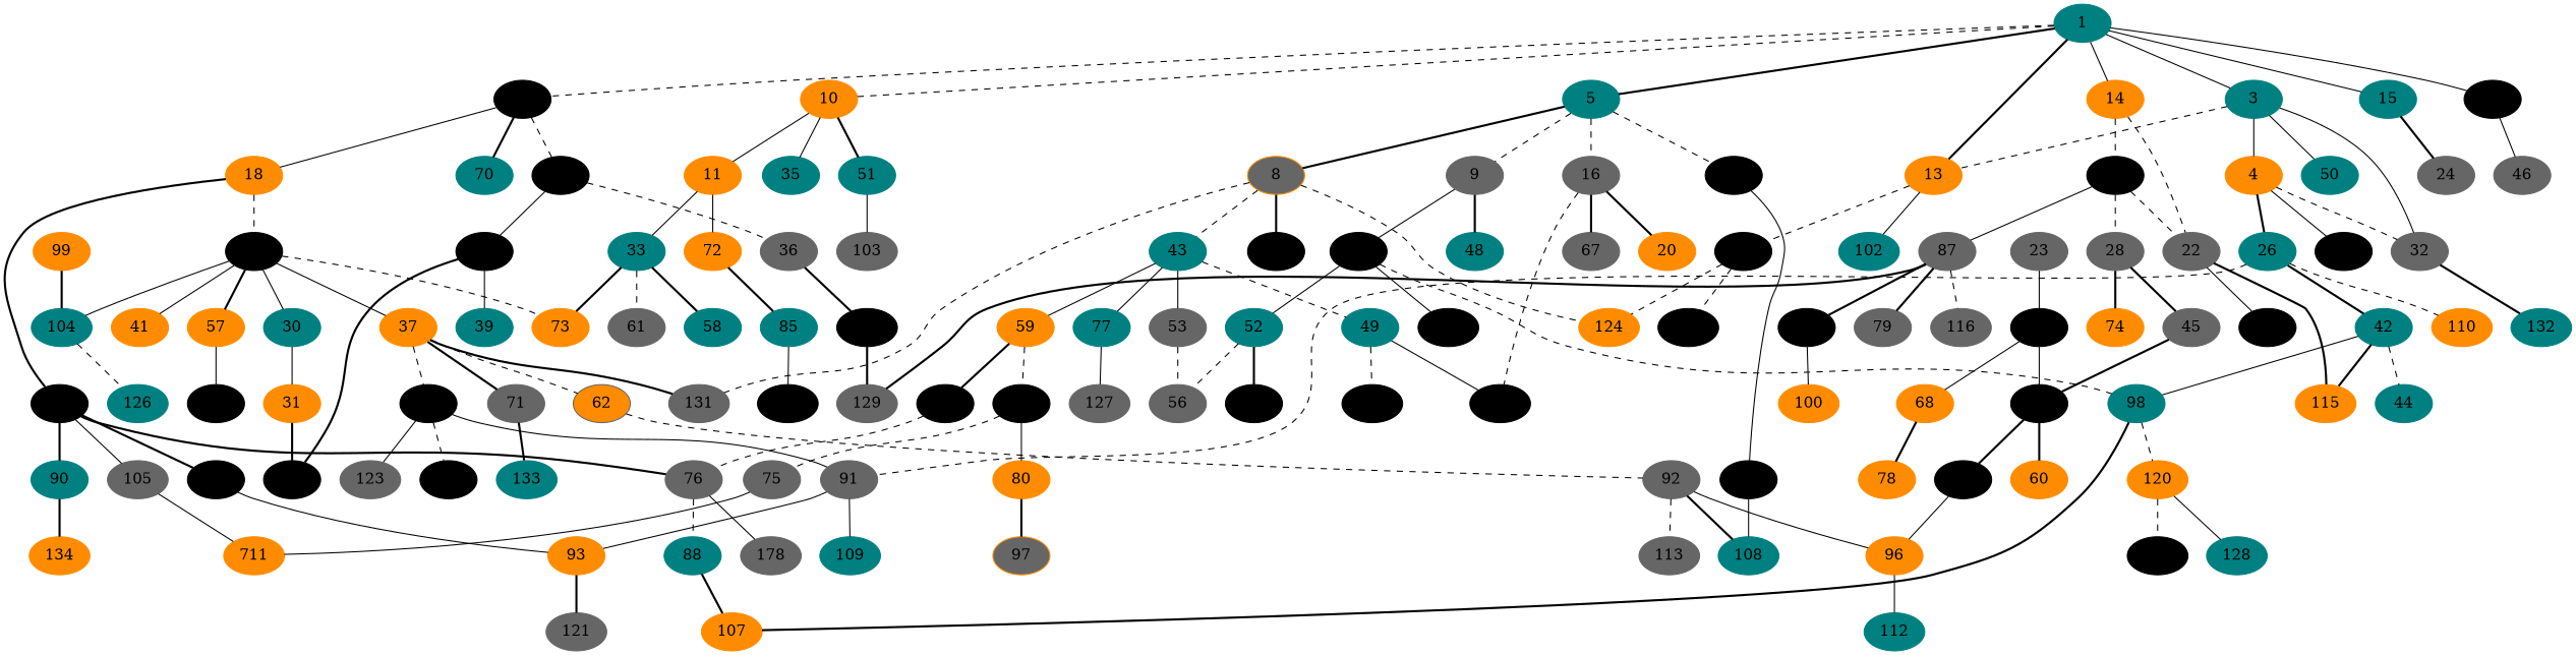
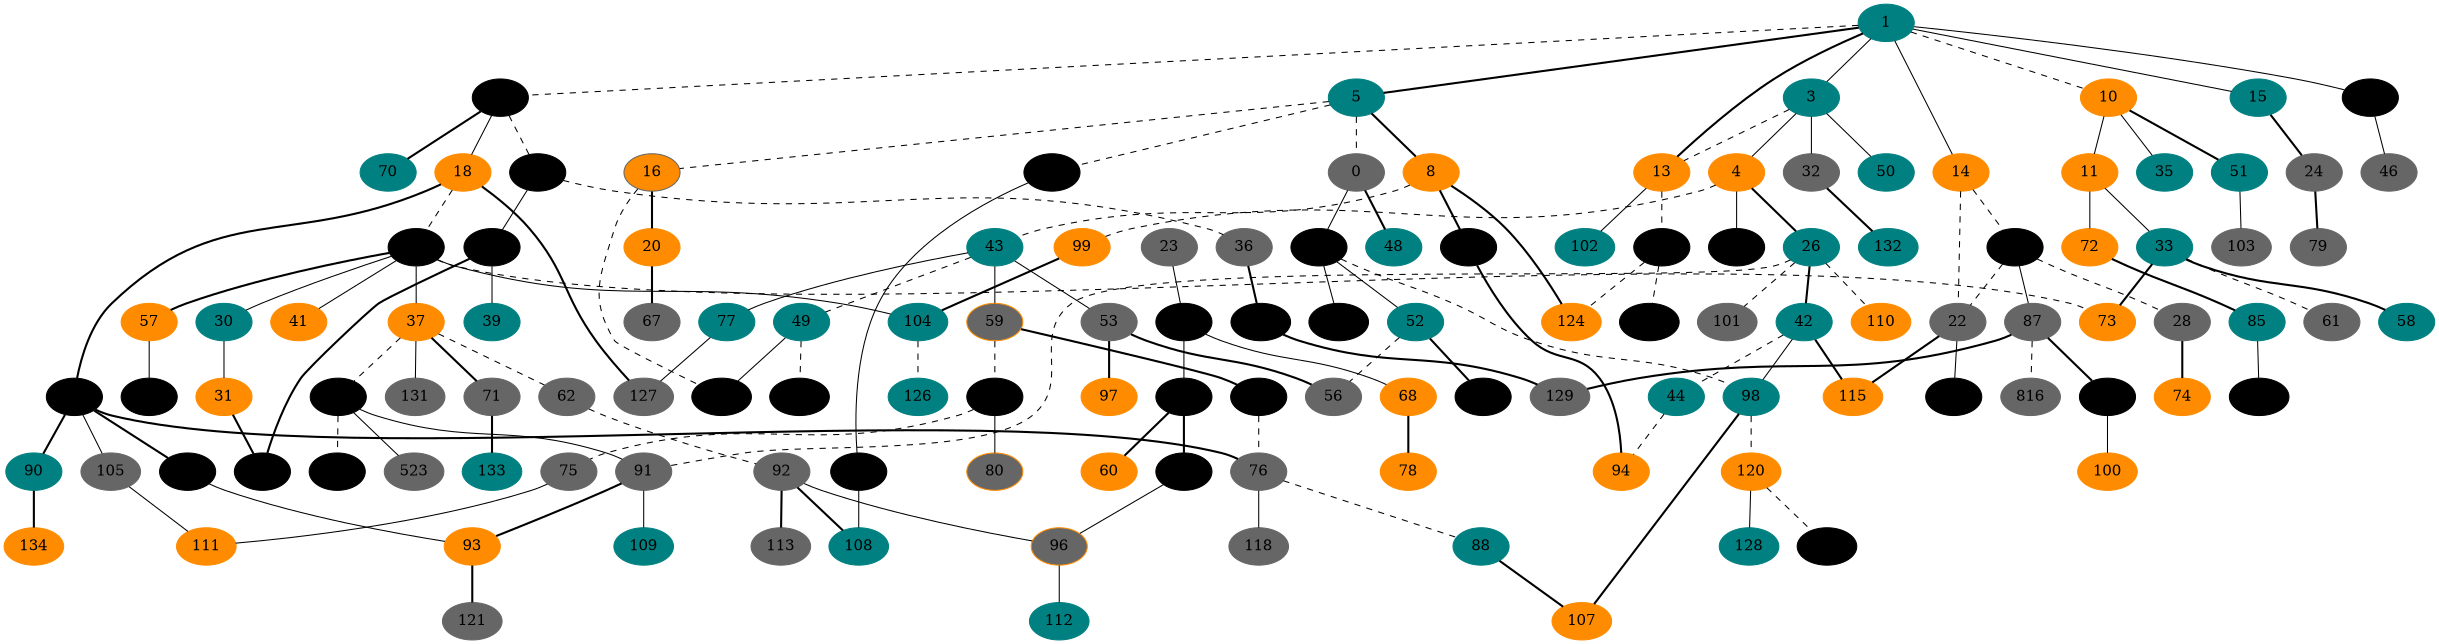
  graph {
    fontname="DejaVu Serif"
    node [color=teal fontname="DejaVu Serif" style=filled]
    edge [fontname="DejaVu Serif" style=solid]
    1
    2 [color=black]
    3
    5
    10 [color=darkorange]
    13 [color=darkorange]
    14 [color=darkorange]
    15
    21 [color=black]
    6 [color=black]
    18 [color=darkorange]
    70
    4 [color=darkorange]
    32 [color=gray40]
    50
-   8 [color=darkorange fillcolor=gray40]
-   9 [color=gray40]
-   16 [color=gray40]
+   8 [color=darkorange]
+   9 [color=gray40 label=0]
+   16 [color=gray40 fillcolor=darkorange]
    40 [color=black]
    11 [color=darkorange]
    35
    51
    38 [color=black]
    102
    19 [color=black]
    22 [color=gray40]
    24 [color=gray40]
    46 [color=gray40]
    7 [color=black]
    36 [color=gray40]
    29 [color=black]
    69 [color=black]
    127 [color=gray40]
    26
    66 [color=black]
    99 [color=darkorange]
    132
    42
    91 [color=gray40]
+   101 [color=gray40]
    110 [color=darkorange]
    104
    43
    54 [color=black]
    124 [color=darkorange]
    131 [color=gray40]
    12 [color=black]
    48
    20 [color=darkorange]
    119 [color=black]
    86 [color=black]
    34 [color=black]
    39
    122 [color=black]
    49
    53 [color=gray40]
-   59 [color=darkorange]
+   59 [color=darkorange fillcolor=gray40]
    77
+   94 [color=darkorange]
    52
    98
    106 [color=black]
    33
    72 [color=darkorange]
    103 [color=gray40]
    73 [color=darkorange]
    58
    61 [color=gray40]
    85
    56 [color=gray40]
    82 [color=black]
    107 [color=darkorange]
    120 [color=darkorange]
    114 [color=black]
    28 [color=gray40]
    87 [color=gray40]
    81 [color=black]
    115 [color=darkorange]
    79 [color=gray40]
    67 [color=gray40]
    25 [color=black]
    23 [color=gray40]
    30
    37 [color=darkorange]
    41 [color=darkorange]
    57 [color=darkorange]
    76 [color=gray40]
    84 [color=black]
    90
    105 [color=gray40]
-   45 [color=gray40]
    74 [color=darkorange]
    95 [color=black]
-   116 [color=gray40]
+   116 [color=gray40 label=816]
    129 [color=gray40]
    55 [color=black]
    68 [color=darkorange]
    60 [color=darkorange]
    89 [color=black]
    78 [color=darkorange]
    44
    93 [color=darkorange]
    109
    31 [color=darkorange]
    47 [color=black]
-   62 [color=gray40 fillcolor=darkorange]
+   62 [color=gray40]
    71 [color=gray40]
    63 [color=black]
    126
    83 [color=black]
-   123 [color=gray40]
+   123 [color=gray40 label=523]
    92 [color=gray40]
    133
    108
    117 [color=black]
    64 [color=black]
    65 [color=black]
-   96 [color=darkorange]
+   96 [color=darkorange fillcolor=gray40]
    75 [color=gray40]
-   80 [color=darkorange]
+   80 [color=darkorange fillcolor=gray40]
    113 [color=gray40]
    88
-   118 [color=gray40 label=178]
-   111 [color=darkorange label=711]
-   97 [color=darkorange fillcolor=gray40]
+   118 [color=gray40]
+   111 [color=darkorange]
+   97 [color=darkorange]
    134 [color=darkorange]
    130 [color=black]
    121 [color=gray40]
    100 [color=darkorange]
    112
    125 [color=black]
    128
    1 -- 2 [style=dashed]
    1 -- 3
    1 -- 5 [style=bold]
    1 -- 10 [style=dashed]
    1 -- 13 [style=bold]
    1 -- 14
    1 -- 15
    1 -- 21
    2 -- 6 [style=dashed]
    2 -- 18
    2 -- 70 [style=bold]
    3 -- 13 [style=dashed]
    3 -- 4
    3 -- 32
    3 -- 50
    5 -- 8 [style=bold]
    5 -- 9 [style=dashed]
    5 -- 16 [style=dashed]
    5 -- 40 [style=dashed]
    10 -- 11
    10 -- 35
    10 -- 51 [style=bold]
    13 -- 38 [style=dashed]
    13 -- 102
    14 -- 19 [style=dashed]
    14 -- 22 [style=dashed]
    15 -- 24 [style=bold]
    21 -- 46
    6 -- 7
    6 -- 36 [style=dashed]
    18 -- 29 [style=dashed]
    18 -- 69 [style=bold]
+   18 -- 127 [style=bold]
    4 -- 26 [style=bold]
    4 -- 66
-   4 -- 32 [style=dashed]
+   4 -- 99 [style=dashed]
    32 -- 132 [style=bold]
    8 -- 43 [style=dashed]
    8 -- 54 [style=bold]
-   8 -- 124 [style=dashed]
-   8 -- 131 [style=dashed]
+   8 -- 124 [style=bold]
    9 -- 12
    9 -- 48 [style=bold]
    16 -- 20 [style=bold]
    16 -- 119 [style=dashed]
    40 -- 86
    11 -- 33
    11 -- 72
    51 -- 103
    38 -- 124 [style=dashed]
    38 -- 114 [style=dashed]
    19 -- 22 [style=dashed]
    19 -- 28 [style=dashed]
    19 -- 87
    22 -- 81
    22 -- 115 [style=bold]
-   87 -- 79 [style=bold]
+   24 -- 79 [style=bold]
    7 -- 34 [style=bold]
    7 -- 39
    36 -- 122 [style=bold]
    29 -- 104
    29 -- 73 [style=dashed]
    29 -- 30
    29 -- 37
    29 -- 41
    29 -- 57 [style=bold]
    69 -- 76 [style=bold]
    69 -- 84 [style=bold]
    69 -- 90 [style=bold]
    69 -- 105
    26 -- 42 [style=bold]
    26 -- 91 [style=dashed]
+   26 -- 101 [style=dashed]
    26 -- 110 [style=dashed]
    99 -- 104 [style=bold]
    42 -- 98
    42 -- 115 [style=bold]
    42 -- 44 [style=dashed]
-   91 -- 93
+   91 -- 93 [style=bold]
    91 -- 109
    104 -- 126 [style=dashed]
    43 -- 49 [style=dashed]
    43 -- 53
    43 -- 59
    43 -- 77
+   54 -- 94 [style=bold]
    12 -- 52
    12 -- 98 [style=dashed]
    12 -- 106
-   16 -- 67 [style=bold]
+   20 -- 67 [style=bold]
    86 -- 108
    122 -- 129 [style=bold]
    49 -- 119
    49 -- 117 [style=dashed]
-   53 -- 56 [style=dashed]
+   53 -- 56 [style=bold]
    59 -- 64 [style=bold]
    59 -- 65 [style=dashed]
    77 -- 127
    52 -- 56 [style=dashed]
    52 -- 82 [style=bold]
    98 -- 107 [style=bold]
    98 -- 120 [style=dashed]
    33 -- 73 [style=bold]
    33 -- 58 [style=bold]
    33 -- 61 [style=dashed]
    72 -- 85 [style=bold]
    85 -- 130
    120 -- 125 [style=dashed]
    120 -- 128
-   28 -- 45 [style=bold]
    28 -- 74 [style=bold]
    87 -- 95 [style=bold]
    87 -- 116 [style=dashed]
    87 -- 129 [style=bold]
    25 -- 55
    25 -- 68
    23 -- 25
    30 -- 31
-   37 -- 131 [style=bold]
+   37 -- 131
    37 -- 47 [style=dashed]
    37 -- 62 [style=dashed]
    37 -- 71 [style=bold]
    57 -- 63
    76 -- 88 [style=dashed]
    76 -- 118
    84 -- 93
    90 -- 134 [style=bold]
    105 -- 111
-   45 -- 55 [style=bold]
    95 -- 100
    55 -- 60 [style=bold]
    55 -- 89 [style=bold]
    68 -- 78 [style=bold]
    89 -- 96
+   44 -- 94 [style=dashed]
    93 -- 121 [style=bold]
    31 -- 34 [style=bold]
    47 -- 91
    47 -- 83 [style=dashed]
    47 -- 123
    62 -- 92 [style=dashed]
    71 -- 133 [style=bold]
    92 -- 108 [style=bold]
    92 -- 96
-   92 -- 113 [style=dashed]
+   92 -- 113 [style=bold]
    64 -- 76 [style=dashed]
    65 -- 75 [style=dashed]
    65 -- 80
    96 -- 112
    75 -- 111
-   80 -- 97 [style=bold]
+   53 -- 97 [style=bold]
    88 -- 107 [style=bold]
  }
